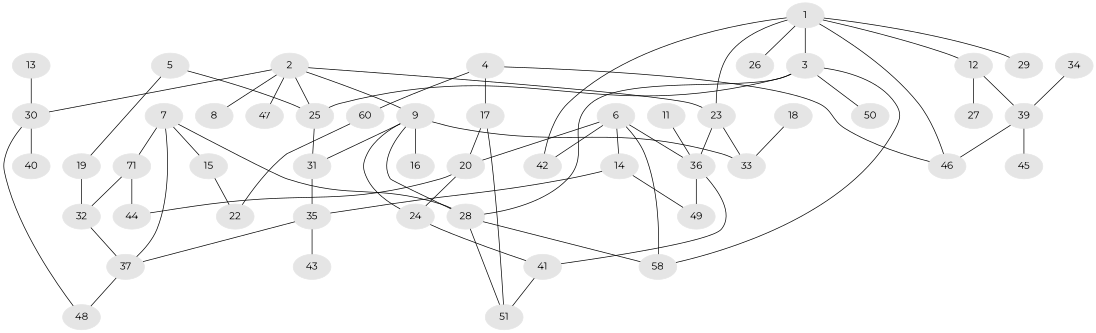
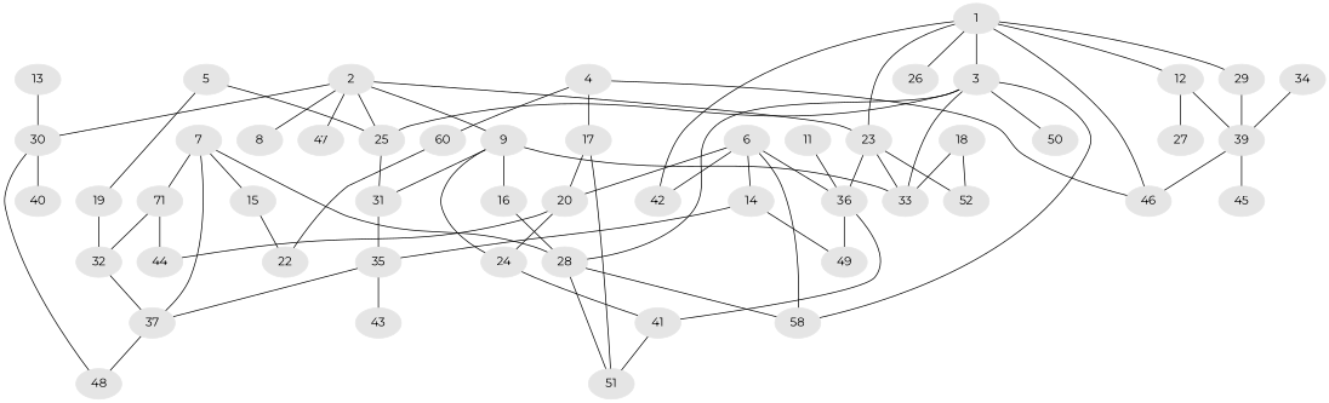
  graph {
    fontname=Montserrat
    node [color=gray90 fontname=Montserrat style=filled]
    edge [fontname=Montserrat weight=1.0]
    1
    3
    12
    23
    26
    29
    42
    46
    25
    28
    33
    n12 [label=58]
    50
    27
    39
    36
+   52
    2
    8
    9
    30
    47
    16
    24
    31
    40
    48
    51
    49
    41
    4
    n32 [label=60]
    17
    22
    20
    5
    19
    32
    6
    14
    35
    44
    7
    15
    n45 [label=71]
    37
    11
    45
    13
    43
    18
    34
    1 -- 3
    1 -- 12
    1 -- 23
    1 -- 26
    1 -- 29
    1 -- 42
    1 -- 46
    3 -- 25 [weight=2.0]
    3 -- 28
+   3 -- 33
    3 -- n12
    3 -- 50
    12 -- 27
    12 -- 39
    23 -- 33
    23 -- 36
+   23 -- 52
+   29 -- 39
    25 -- 31
    28 -- n12
    28 -- 51
    39 -- 46
    39 -- 45
    36 -- 49
    36 -- 41
    2 -- 23
    2 -- 25
    2 -- 8
    2 -- 9
    2 -- 30
    2 -- 47
-   9 -- 28
+   16 -- 28
    9 -- 33
    9 -- 16
    9 -- 24
    9 -- 31
    30 -- 40
    30 -- 48
    24 -- 41
    31 -- 35
    41 -- 51
    4 -- 46
    4 -- n32
    4 -- 17
    n32 -- 22
    17 -- 51
    17 -- 20
    20 -- 24
    20 -- 44
    5 -- 25
    5 -- 19
    19 -- 32
    32 -- 37
    6 -- 42
    6 -- n12
    6 -- 36
    6 -- 20
    6 -- 14
    14 -- 49
    14 -- 35
    35 -- 37
    35 -- 43
    7 -- 28
    7 -- 15
    7 -- n45
    7 -- 37
    15 -- 22
    n45 -- 32
    n45 -- 44
    37 -- 48
    11 -- 36
    13 -- 30
    18 -- 33
+   18 -- 52
    34 -- 39
  }
